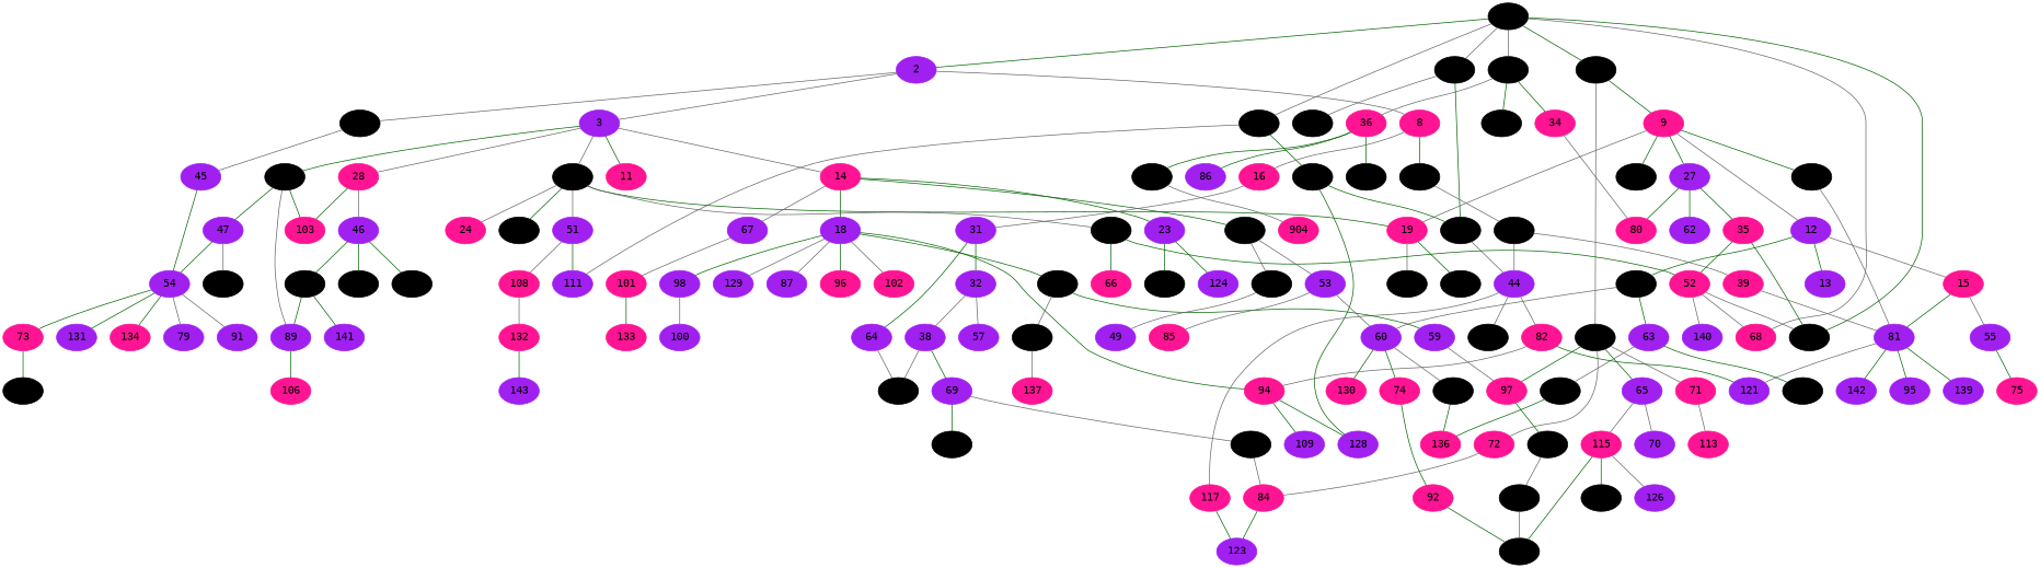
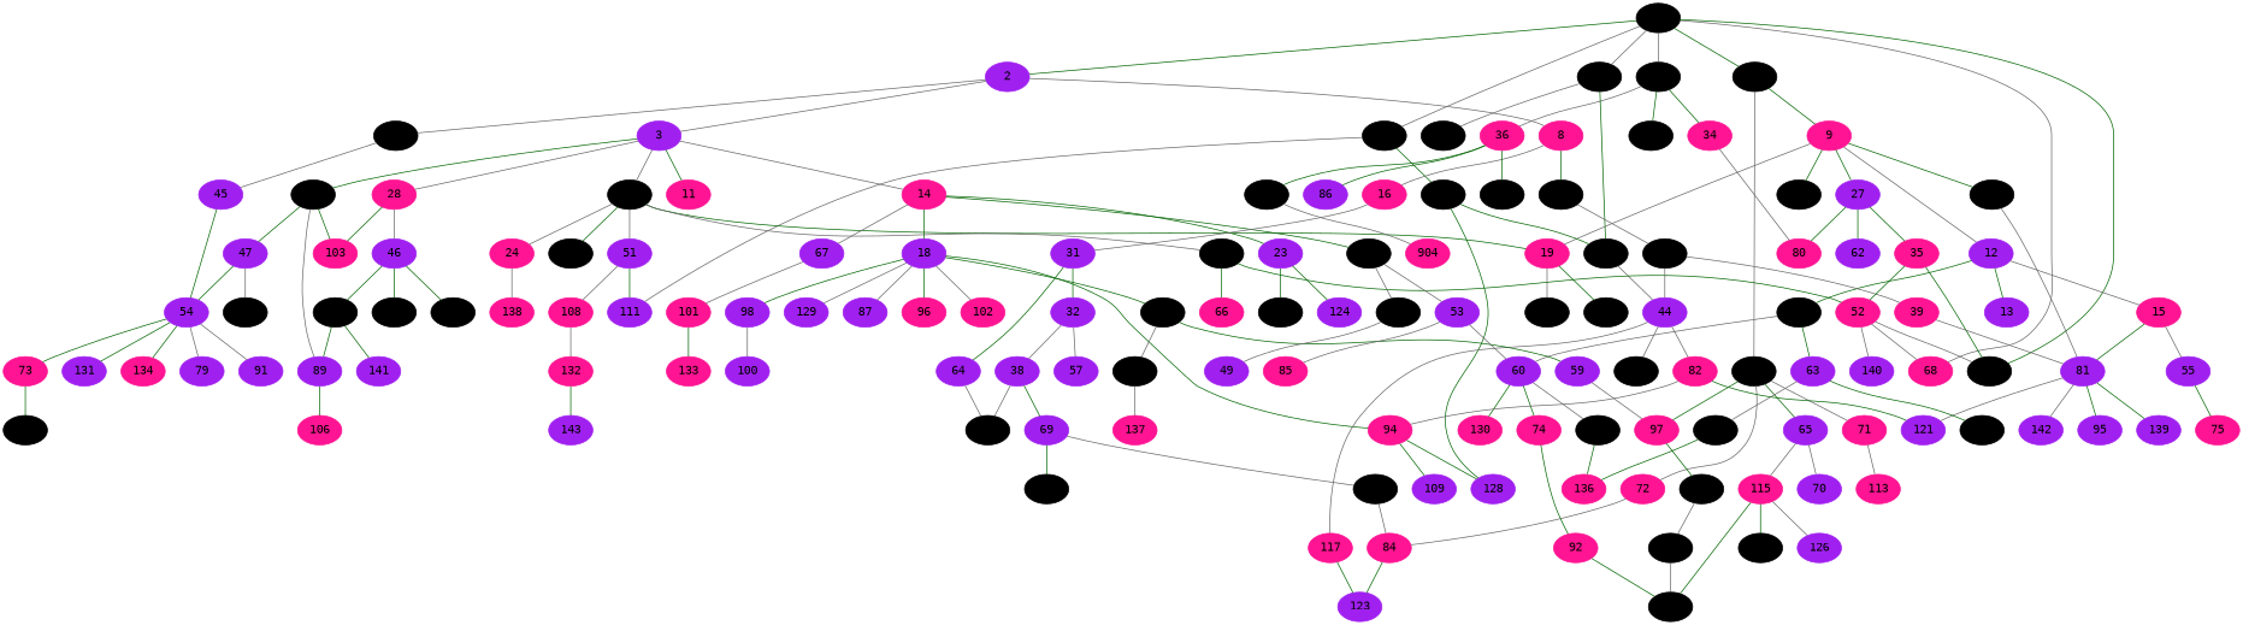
  graph {
    fontname="DejaVu Sans Mono"
    node [color=purple fontname="DejaVu Sans Mono" style=filled]
    edge [color=darkgreen fontname="DejaVu Sans Mono"]
    1 [color=black]
    2
    4 [color=black]
    6 [color=black]
    7 [color=black]
    17 [color=black]
    68 [color=deeppink]
    144 [color=black]
    3
    8 [color=deeppink]
    42 [color=black]
    34 [color=deeppink]
    36 [color=deeppink]
    88 [color=black]
    9 [color=deeppink]
    29 [color=black]
    25 [color=black]
    111
    41 [color=black]
    125 [color=black]
    5 [color=black]
    11 [color=deeppink]
    14 [color=deeppink]
    26 [color=black]
    28 [color=deeppink]
    10 [color=black]
    16 [color=deeppink]
    45
    19 [color=deeppink]
    24 [color=deeppink]
    33 [color=black]
    43 [color=black]
    51
    18
    23
    30 [color=black]
    67
    47
    89
    103 [color=deeppink]
    46
    80 [color=deeppink]
    58 [color=black]
    86
    93 [color=black]
    20 [color=black]
    83 [color=black]
+   138 [color=deeppink]
    52 [color=deeppink]
    66 [color=deeppink]
    108 [color=deeppink]
    12
    27
    48 [color=black]
    50 [color=black]
    65
    71 [color=deeppink]
    72 [color=deeppink]
    97 [color=deeppink]
    128
    21 [color=black]
    31
    13
    15 [color=deeppink]
    37 [color=black]
    35 [color=deeppink]
    62
    81
    39 [color=deeppink]
    44
    55
    60
    63
    22 [color=black]
    87
    94 [color=deeppink]
    96 [color=deeppink]
    98
    102 [color=deeppink]
    129
    114 [color=black]
    124
    40 [color=black]
    53
    101 [color=deeppink]
    75 [color=deeppink]
    95
    121
    139
    142
    32
    64
    56 [color=black]
    59
    109
    100
    82 [color=deeppink]
    117 [color=deeppink]
    119 [color=black]
    137 [color=deeppink]
    54
    120 [color=black]
    106 [color=deeppink]
    61 [color=black]
    90 [color=black]
    127 [color=black]
    70
    115 [color=deeppink]
    113 [color=deeppink]
    84 [color=deeppink]
    107 [color=black]
    49
    85 [color=deeppink]
    38
    57
    99 [color=black]
    69
    140
    n119 [color=deeppink label=904]
    74 [color=deeppink]
    116 [color=black]
    130 [color=deeppink]
    76 [color=black]
    105 [color=black]
    77 [color=black]
    122 [color=black]
    123
    73 [color=deeppink]
    79
    91
    131
    134 [color=deeppink]
    141
    132 [color=deeppink]
    112 [color=black]
    92 [color=deeppink]
    136 [color=deeppink]
    135 [color=black]
    118 [color=black]
    126
    133 [color=deeppink]
    110 [color=black]
    143
    1 -- 2
    1 -- 4 [color=gray40]
    1 -- 6
    1 -- 7 [color=gray40]
    1 -- 17 [color=gray40]
    1 -- 68 [color=gray40]
    1 -- 144
    2 -- 3 [color=gray40]
    2 -- 8 [color=gray40]
    2 -- 42 [color=gray40]
    4 -- 34
    4 -- 36 [color=gray40]
    4 -- 88
    6 -- 9
    6 -- 29 [color=gray40]
    7 -- 25
    7 -- 111 [color=gray40]
    17 -- 41
    17 -- 125 [color=gray40]
    3 -- 5 [color=gray40]
    3 -- 11
    3 -- 14 [color=gray40]
    3 -- 26
    3 -- 28 [color=gray40]
    8 -- 10
    8 -- 16 [color=gray40]
    42 -- 45 [color=gray40]
    34 -- 80 [color=gray40]
    36 -- 58
    36 -- 86
    36 -- 93
    9 -- 19 [color=gray40]
    9 -- 12 [color=gray40]
    9 -- 27
    9 -- 48
    9 -- 50
    29 -- 65
    29 -- 71 [color=gray40]
    29 -- 72 [color=gray40]
    29 -- 97
    25 -- 41
    25 -- 128
    41 -- 44 [color=gray40]
    5 -- 19
    5 -- 24 [color=gray40]
    5 -- 33 [color=gray40]
    5 -- 43
    5 -- 51 [color=gray40]
    14 -- 18
    14 -- 23
    14 -- 30
    14 -- 67 [color=gray40]
    26 -- 47
    26 -- 89 [color=gray40]
    26 -- 103
    28 -- 103
    28 -- 46 [color=gray40]
    10 -- 21 [color=gray40]
    16 -- 31 [color=gray40]
    45 -- 54
    19 -- 20 [color=gray40]
    19 -- 83
+   24 -- 138 [color=gray40]
    33 -- 52
    33 -- 66
    51 -- 111
    51 -- 108 [color=gray40]
    18 -- 22
    18 -- 87 [color=gray40]
    18 -- 94
    18 -- 96
    18 -- 98
    18 -- 102 [color=gray40]
    18 -- 129 [color=gray40]
    23 -- 114
    23 -- 124
    30 -- 40 [color=gray40]
    30 -- 53 [color=gray40]
    67 -- 101 [color=gray40]
    47 -- 54
    47 -- 120 [color=gray40]
    89 -- 106
    46 -- 61
    46 -- 90
    46 -- 127
    93 -- n119 [color=gray40]
    52 -- 68 [color=gray40]
    52 -- 144 [color=gray40]
    52 -- 140 [color=gray40]
    108 -- 132 [color=gray40]
    12 -- 13
    12 -- 15 [color=gray40]
    12 -- 37
    27 -- 80
    27 -- 35
    27 -- 62
    48 -- 81 [color=gray40]
    65 -- 70 [color=gray40]
    65 -- 115 [color=gray40]
    71 -- 113 [color=gray40]
    72 -- 84 [color=gray40]
    97 -- 107
    21 -- 39 [color=gray40]
    21 -- 44 [color=gray40]
    31 -- 32
    31 -- 64
    15 -- 81
    15 -- 55 [color=gray40]
    37 -- 60 [color=gray40]
    37 -- 63
    35 -- 144
    35 -- 52
    81 -- 95
    81 -- 121 [color=gray40]
    81 -- 139
-   81 -- 142
+   81 -- 142 [color=gray40]
    39 -- 81 [color=gray40]
    44 -- 82 [color=gray40]
    44 -- 117 [color=gray40]
    44 -- 119 [color=gray40]
    55 -- 75
    60 -- 74
    60 -- 116 [color=gray40]
    60 -- 130
    63 -- 76 [color=gray40]
    63 -- 105
    22 -- 56 [color=gray40]
    22 -- 59
    94 -- 128
    94 -- 109
    98 -- 100 [color=gray40]
    40 -- 49 [color=gray40]
    53 -- 60 [color=gray40]
    53 -- 85 [color=gray40]
    101 -- 133
    32 -- 38 [color=gray40]
    32 -- 57 [color=gray40]
    64 -- 99 [color=gray40]
    56 -- 137 [color=gray40]
    59 -- 97 [color=gray40]
    82 -- 94 [color=gray40]
    82 -- 121
    117 -- 123
    54 -- 73
    54 -- 79 [color=gray40]
    54 -- 91 [color=gray40]
    54 -- 131
    54 -- 134
    61 -- 89
    61 -- 141
    115 -- 135
    115 -- 118
    115 -- 126 [color=gray40]
    84 -- 123
    107 -- 110 [color=gray40]
    38 -- 99 [color=gray40]
    38 -- 69
    69 -- 77 [color=gray40]
    69 -- 122
    74 -- 92
    116 -- 136
    76 -- 136
    77 -- 84 [color=gray40]
    73 -- 112
    132 -- 143
    92 -- 135
    110 -- 135 [color=gray40]
  }
